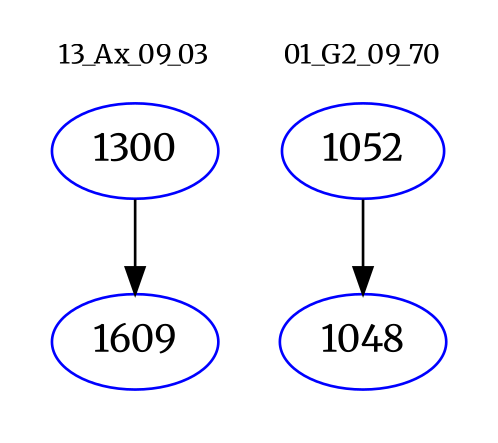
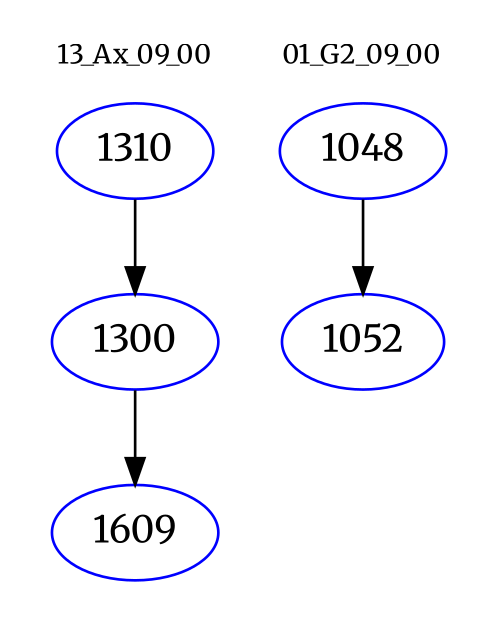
  digraph {
    fontname=Merriweather
    node [color=blue fontname=Merriweather]
    edge [color=black fontname=Merriweather]
+   n1 [label=1310]
    n2 [label=1300]
    n3 [label=1609]
    n4 [label=1052]
    n5 [label=1048]
    subgraph cluster_1 {
      color=white
      fontsize=10
-     label="13_Ax_09_03"
+     label="13_Ax_09_00"
+     n1
      n2
      n3
    }
    subgraph cluster_2 {
      color=white
      fontsize=10
-     label="01_G2_09_70"
+     label="01_G2_09_00"
      n4
      n5
    }
+   n1 -> n2
    n2 -> n3
-   n4 -> n5
+   n5 -> n4
  }
